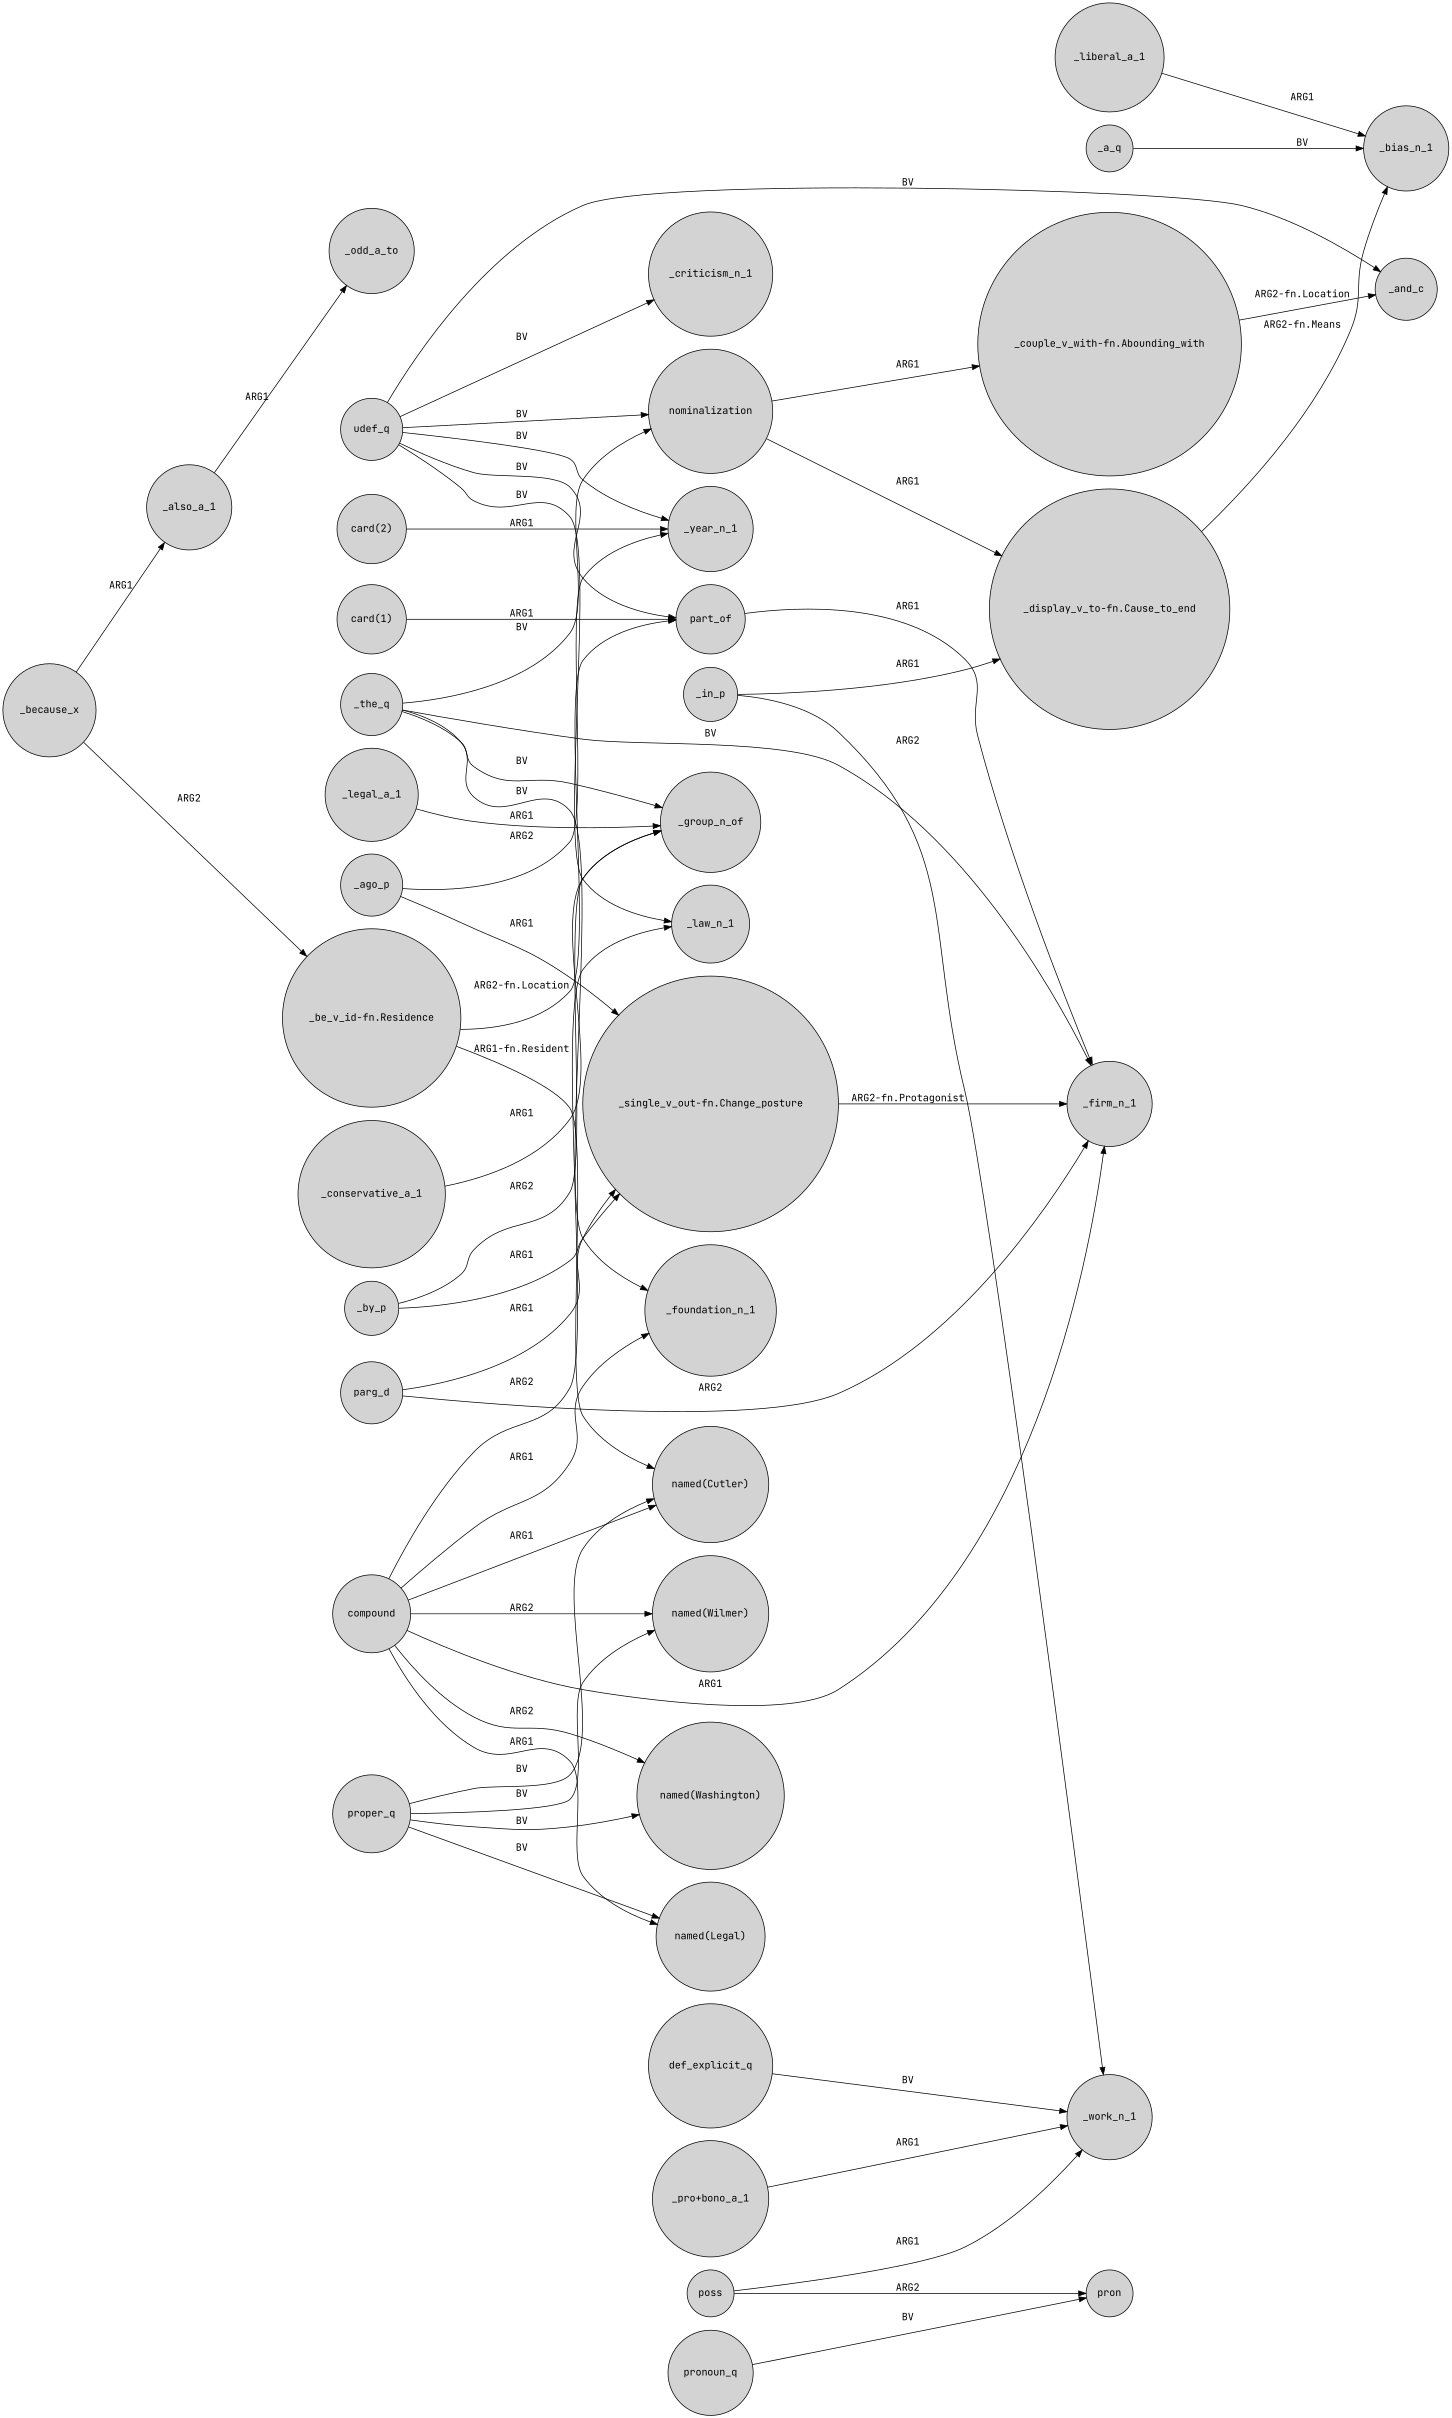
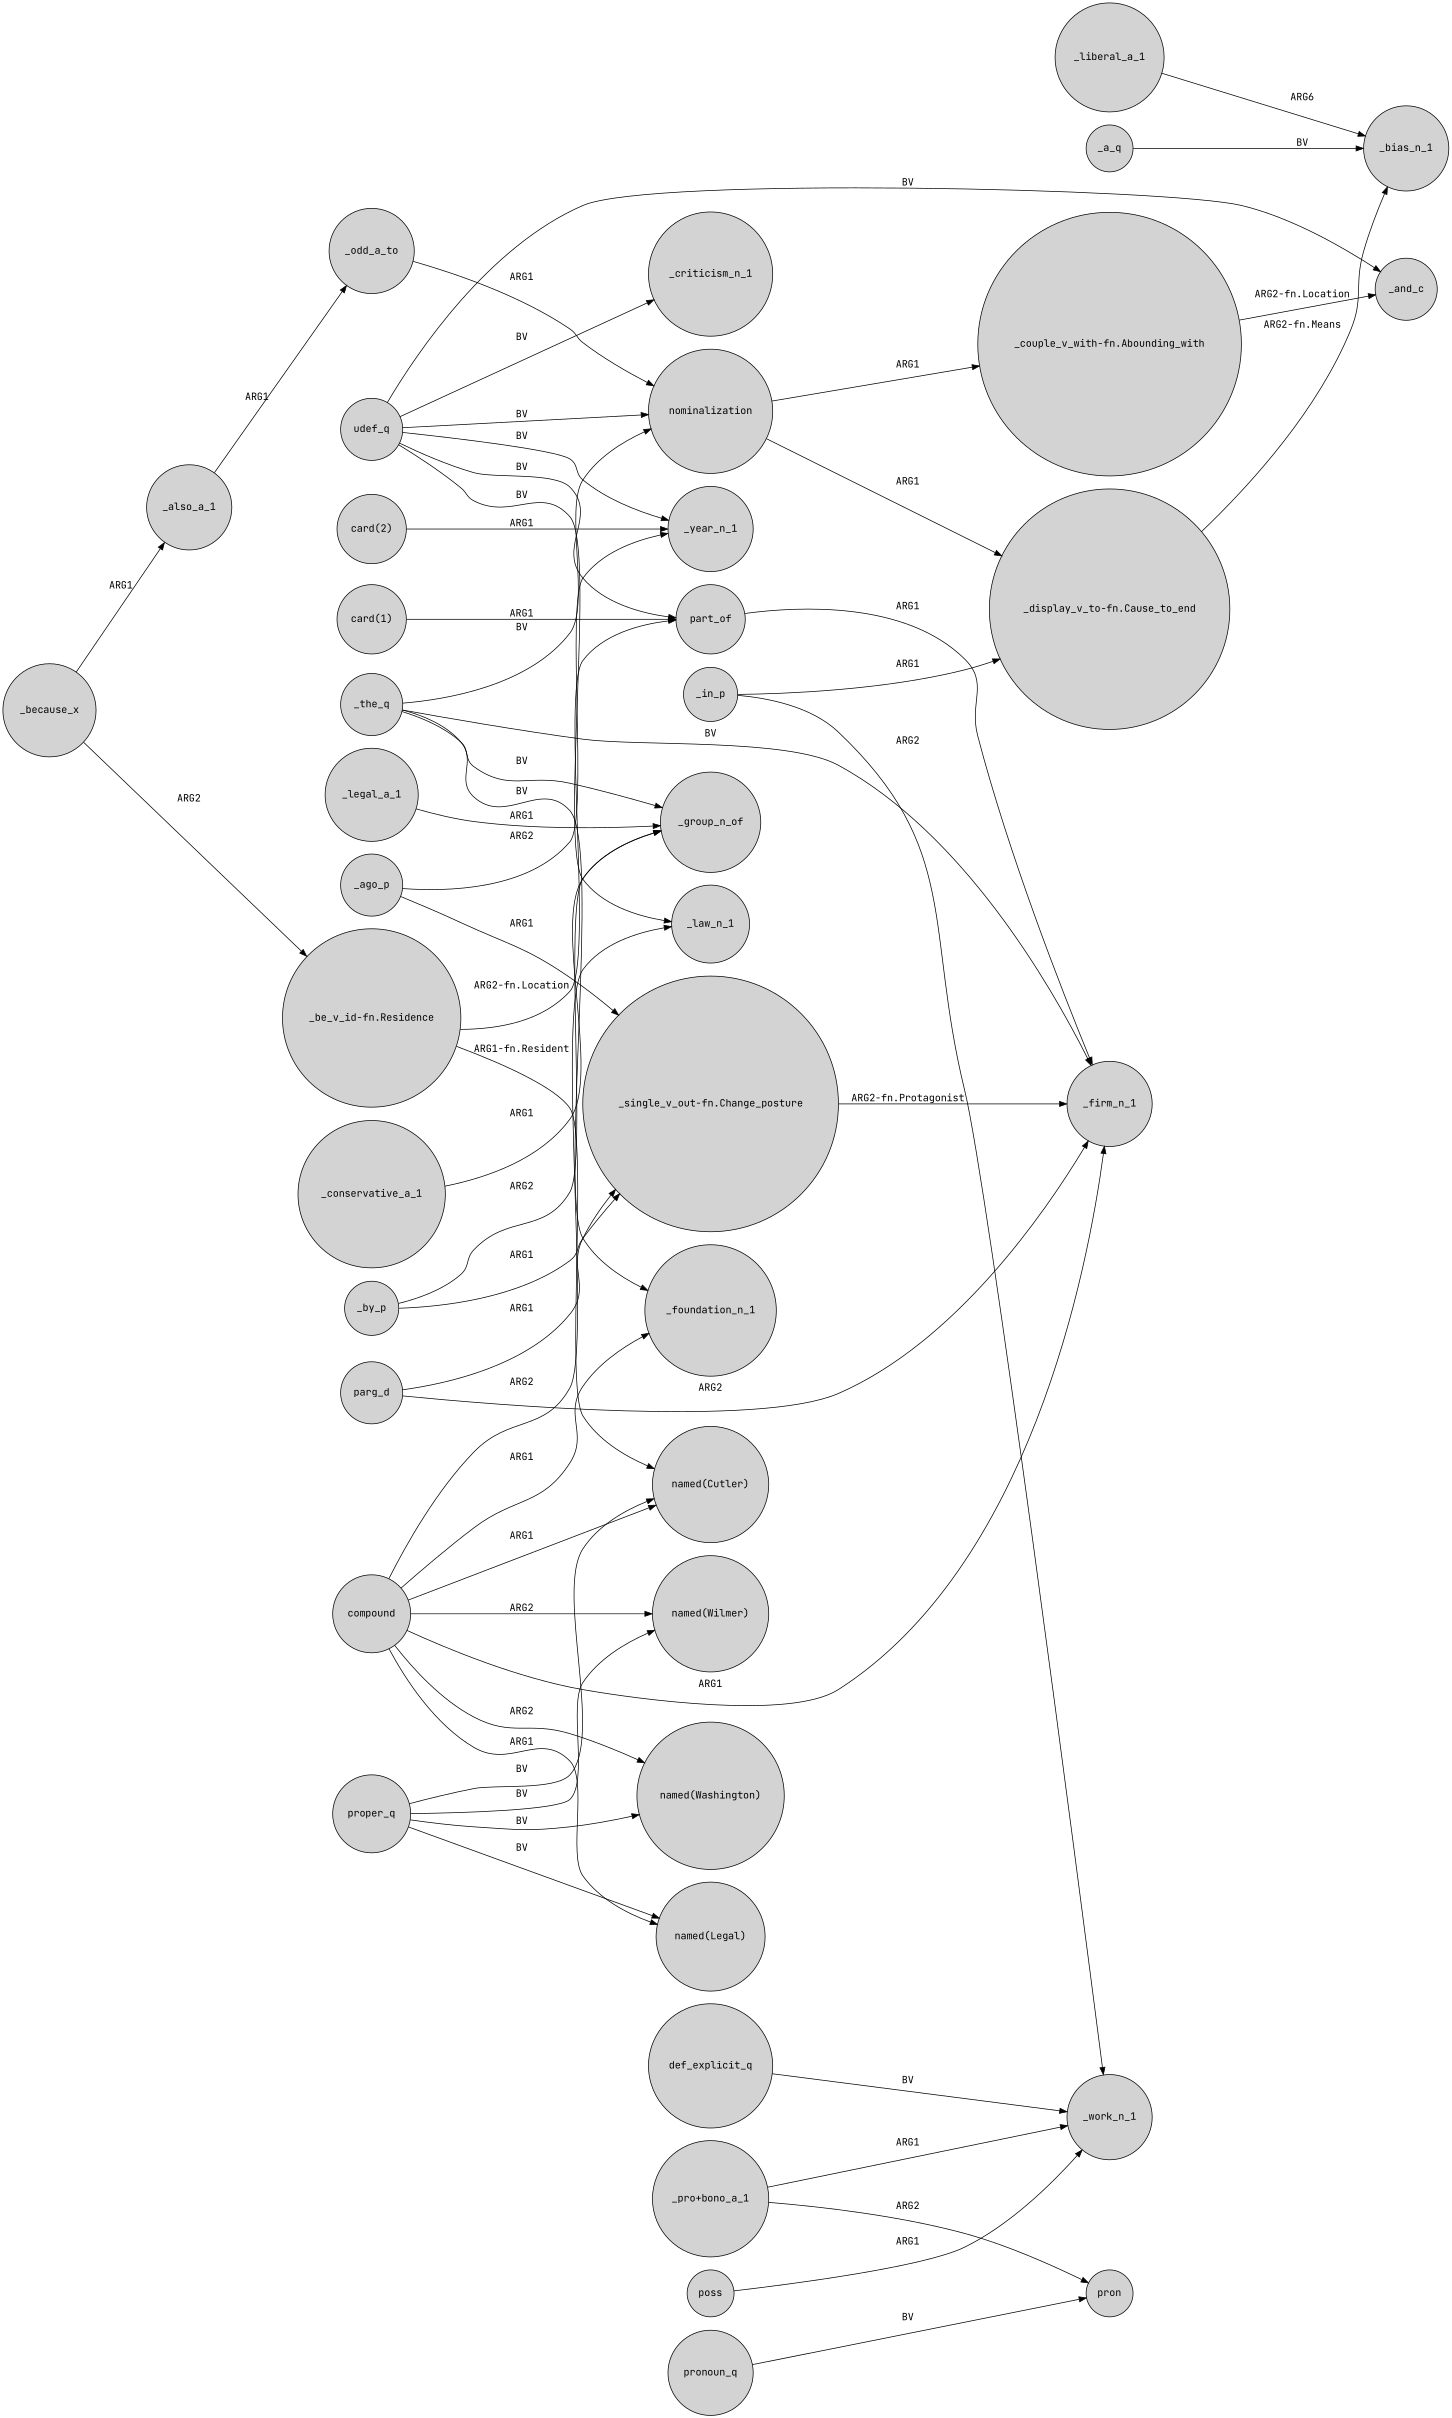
  digraph {
    fontname="JetBrains Mono"
    rankdir=LR
    node [fontname="JetBrains Mono" shape=circle style=filled]
    edge [fontname="JetBrains Mono"]
    "_display_v_to-fn.Cause_to_end"
    _bias_n_1
    _conservative_a_1
    _group_n_of
    _the_q
    nominalization
    _firm_n_1
    _foundation_n_1
    "_couple_v_with-fn.Abounding_with"
    _and_c
    compound
    _law_n_1
    "named(Cutler)"
    "named(Washington)"
    "named(Legal)"
    "named(Wilmer)"
    "_be_v_id-fn.Residence"
    part_of
    _liberal_a_1
    udef_q
    _criticism_n_1
    _year_n_1
    "_single_v_out-fn.Change_posture"
    _ago_p
    _legal_a_1
    _odd_a_to
    parg_d
    "card(1)"
    "_pro+bono_a_1"
    _work_n_1
    _by_p
    pronoun_q
    pron
    poss
    _in_p
    proper_q
    _because_x
    _also_a_1
    _a_q
    "card(2)"
    def_explicit_q
    "_display_v_to-fn.Cause_to_end" -> _bias_n_1 [label="ARG2-fn.Means"]
    _conservative_a_1 -> _group_n_of [label=ARG1]
    _the_q -> _group_n_of [label=BV]
    _the_q -> nominalization [label=BV]
    _the_q -> _firm_n_1 [label=BV]
    _the_q -> _foundation_n_1 [label=BV]
    nominalization -> "_display_v_to-fn.Cause_to_end" [label=ARG1]
    nominalization -> "_couple_v_with-fn.Abounding_with" [label=ARG1]
    "_couple_v_with-fn.Abounding_with" -> _and_c [label="ARG2-fn.Location"]
    compound -> _firm_n_1 [label=ARG1]
    compound -> _foundation_n_1 [label=ARG1]
    compound -> _law_n_1 [label=ARG2]
    compound -> "named(Cutler)" [label=ARG1]
    compound -> "named(Washington)" [label=ARG2]
    compound -> "named(Legal)" [label=ARG1]
    compound -> "named(Wilmer)" [label=ARG2]
    "_be_v_id-fn.Residence" -> "named(Cutler)" [label="ARG1-fn.Resident"]
    "_be_v_id-fn.Residence" -> part_of [label="ARG2-fn.Location"]
    part_of -> _firm_n_1 [label=ARG1]
-   _liberal_a_1 -> _bias_n_1 [label=ARG1]
+   _liberal_a_1 -> _bias_n_1 [label=ARG6]
    udef_q -> nominalization [label=BV]
    udef_q -> _and_c [label=BV]
    udef_q -> _law_n_1 [label=BV]
    udef_q -> part_of [label=BV]
    udef_q -> _criticism_n_1 [label=BV]
    udef_q -> _year_n_1 [label=BV]
    "_single_v_out-fn.Change_posture" -> _firm_n_1 [label="ARG2-fn.Protagonist"]
    _ago_p -> _year_n_1 [label=ARG2]
    _ago_p -> "_single_v_out-fn.Change_posture" [label=ARG1]
    _legal_a_1 -> _group_n_of [label=ARG1]
+   _odd_a_to -> nominalization [label=ARG1]
    parg_d -> _firm_n_1 [label=ARG2]
    parg_d -> "_single_v_out-fn.Change_posture" [label=ARG1]
    "card(1)" -> part_of [label=ARG1]
    "_pro+bono_a_1" -> _work_n_1 [label=ARG1]
    _by_p -> _group_n_of [label=ARG2]
    _by_p -> "_single_v_out-fn.Change_posture" [label=ARG1]
    pronoun_q -> pron [label=BV]
    poss -> _work_n_1 [label=ARG1]
-   poss -> pron [label=ARG2]
+   "_pro+bono_a_1" -> pron [label=ARG2]
    _in_p -> "_display_v_to-fn.Cause_to_end" [label=ARG1]
    _in_p -> _work_n_1 [label=ARG2]
    proper_q -> "named(Cutler)" [label=BV]
    proper_q -> "named(Washington)" [label=BV]
    proper_q -> "named(Legal)" [label=BV]
    proper_q -> "named(Wilmer)" [label=BV]
    _because_x -> "_be_v_id-fn.Residence" [label=ARG2]
    _because_x -> _also_a_1 [label=ARG1]
    _also_a_1 -> _odd_a_to [label=ARG1]
    _a_q -> _bias_n_1 [label=BV]
    "card(2)" -> _year_n_1 [label=ARG1]
    def_explicit_q -> _work_n_1 [label=BV]
  }
